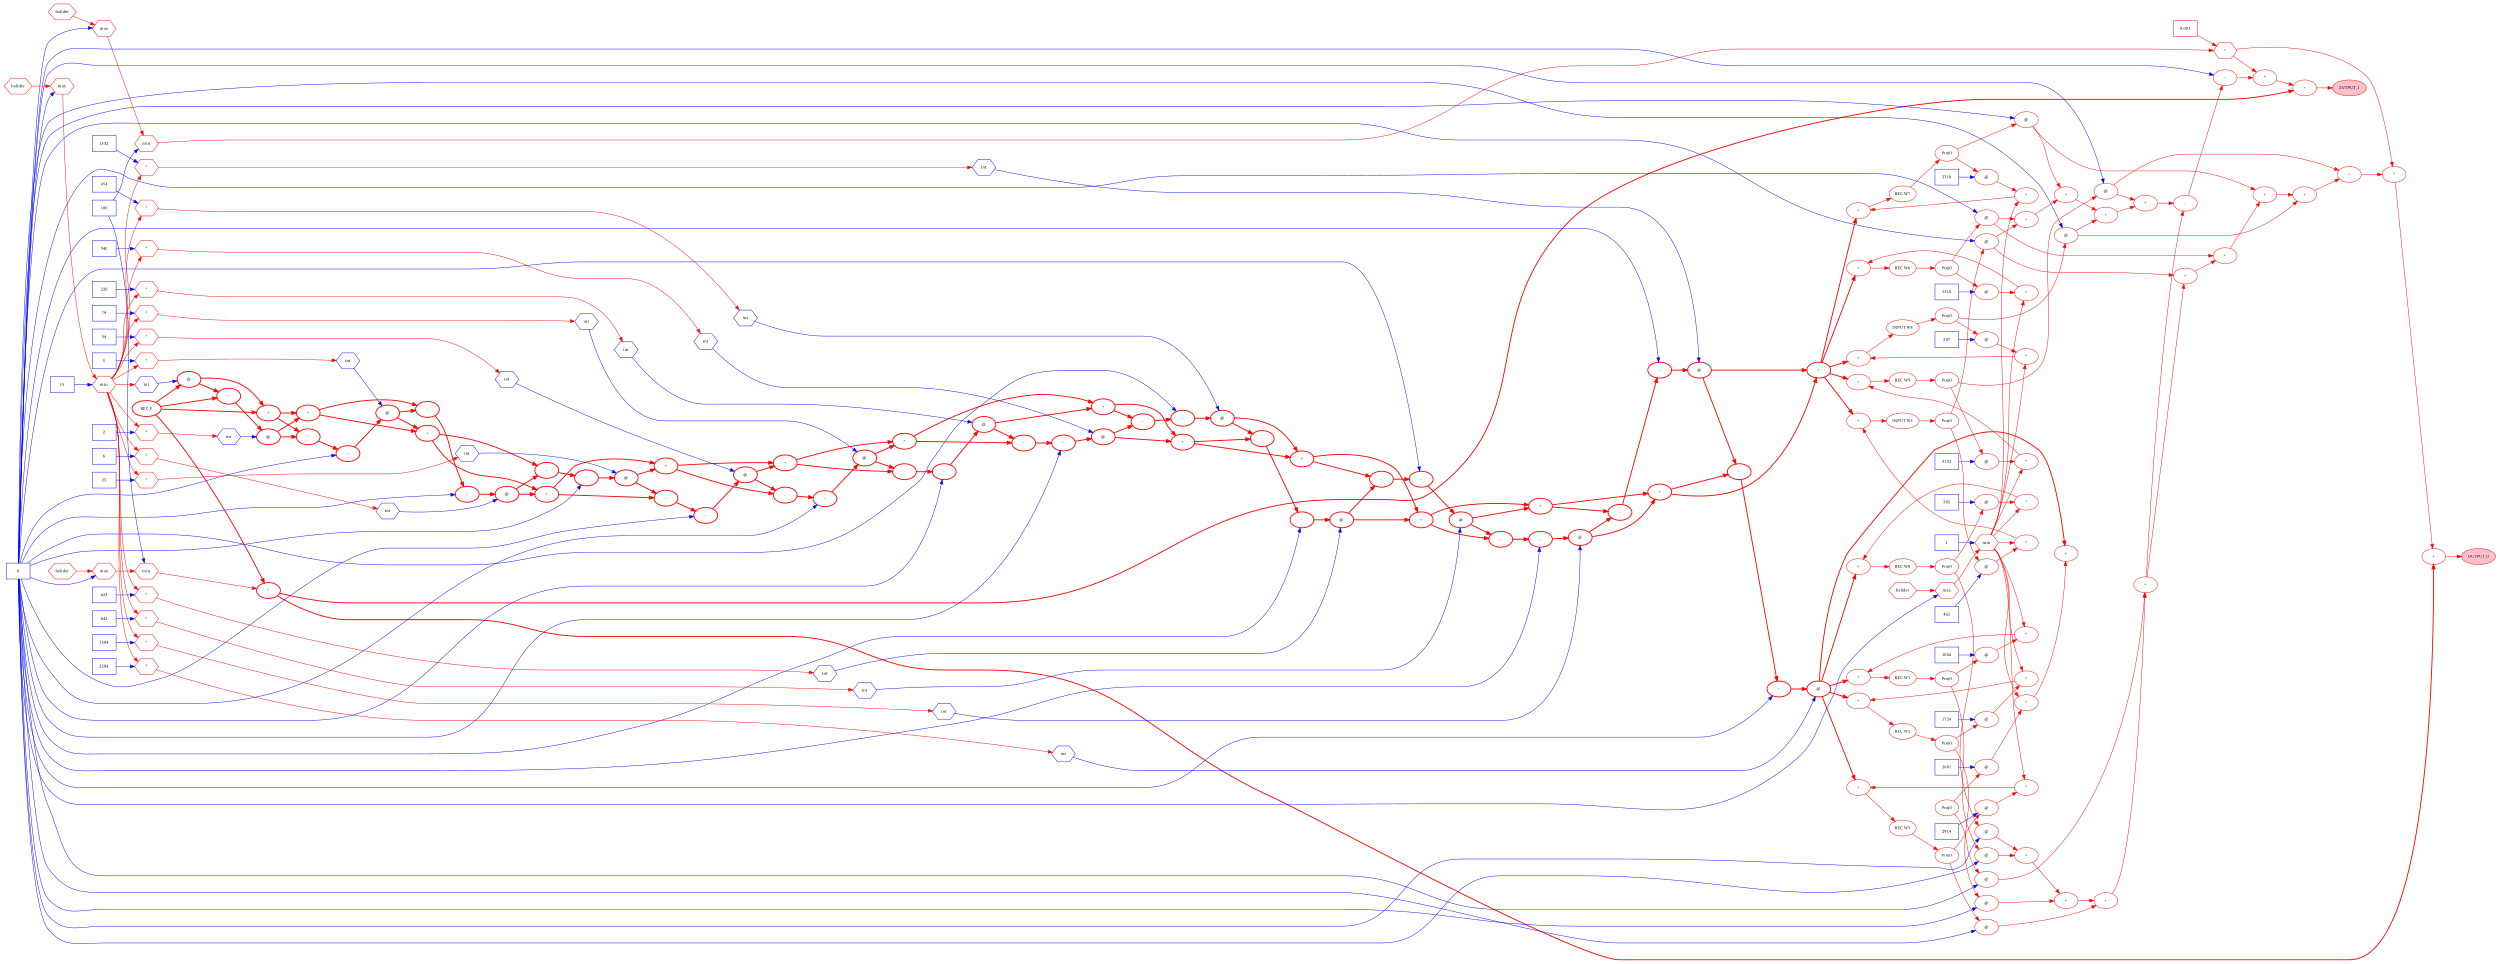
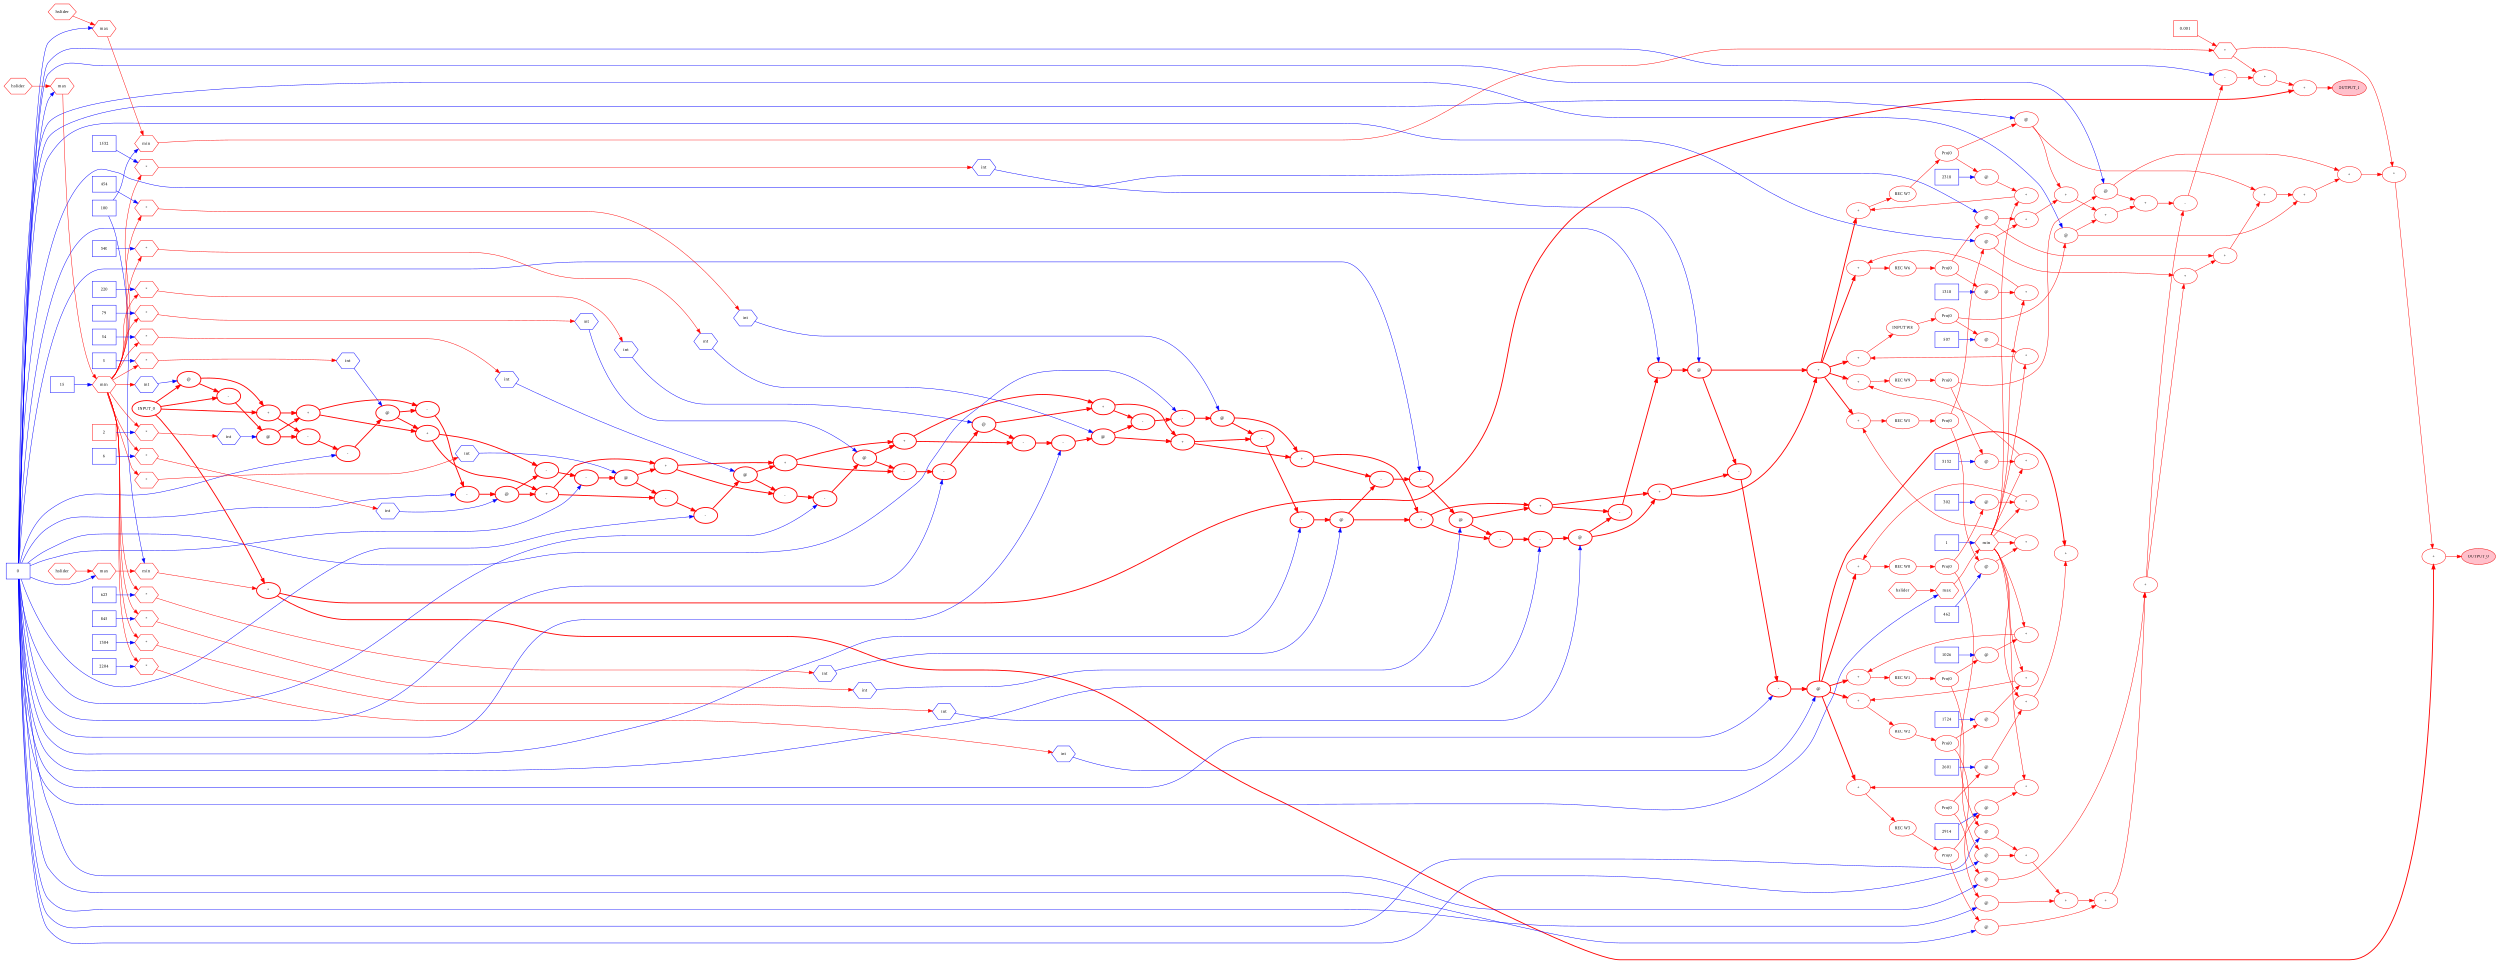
  strict digraph {
    fontname="PT Serif"
    rankdir=LR
    node [color=red fontname="PT Serif" fontsize=10 shape=ellipse]
    edge [color=red fontname="PT Serif"]
    n1 [label="+"]
    OUTPUT_0 [color=red2 fillcolor=pink style=filled shape=""]
    n3 [label="*" style=bold]
    n4 [label="+"]
    OUTPUT_1 [color=red2 fillcolor=pink style=filled shape=""]
    n6 [label=min shape=hexagon]
    n7 [color=blue label=100 shape=box]
    n8 [label=min shape=hexagon]
    n9 [label="*" shape=hexagon]
    n10 [label=max shape=hexagon]
    n11 [color=blue label=0 shape=box]
    n12 [label=max shape=hexagon]
    n13 [label="@"]
    n14 [label=max shape=hexagon]
    n15 [label="-" style=bold]
    n16 [label="-" style=bold]
    n17 [label="-" style=bold]
    n18 [label="-" style=bold]
    n19 [label="-" style=bold]
    n20 [label="-" style=bold]
    n21 [label="-" style=bold]
    n22 [label="-" style=bold]
    n23 [label="-" style=bold]
    n24 [label="-" style=bold]
    n25 [label="-" style=bold]
    n26 [label="-" style=bold]
    n27 [label=max shape=hexagon]
    n28 [label="@"]
    n29 [label="@"]
    n30 [label="@"]
    n31 [label="@"]
    n32 [label="-" style=bold]
    n33 [label="@"]
    n34 [label="@"]
    n35 [label="@"]
    n36 [label="@"]
    n37 [label="@"]
    n38 [label="-"]
    n39 [label="+"]
    n40 [label="+"]
    n41 [label=min shape=hexagon]
    n42 [label="@" style=bold]
    n43 [label="@" style=bold]
    n44 [label="@" style=bold]
    n45 [label="@" style=bold]
    n46 [label="@" style=bold]
    n47 [label="@" style=bold]
    n48 [label="@" style=bold]
    n49 [label="@" style=bold]
    n50 [label="@" style=bold]
    n51 [label="@" style=bold]
    n52 [label="@" style=bold]
    n53 [label="@" style=bold]
    n54 [label=min shape=hexagon]
    n55 [label="+"]
    n56 [label="+"]
    n57 [label="+"]
    n58 [label="+"]
    n59 [label="+"]
    n60 [label="+"]
    n61 [label="+"]
    n62 [label="@" style=bold]
    n63 [label="+"]
    n64 [label="+"]
    n65 [label="+"]
    n66 [label="+"]
    n67 [label="*"]
    n68 [label=hslider shape=hexagon]
-   n69 [label=REC_0 style=bold]
+   n69 [label=INPUT_0 style=bold]
    n70 [label="+" style=bold]
    n71 [label="@" style=bold]
    n72 [label="-" style=bold]
    n73 [label="+" style=bold]
    n74 [label="-" style=bold]
    n75 [label="@" style=bold]
    n76 [label="*"]
    n77 [label=0.001 shape=box]
    n78 [label=hslider shape=hexagon]
    n79 [label="-"]
    n80 [label=Proj0]
    n81 [label="@"]
    n82 [label="*"]
    n83 [label="REC W9"]
    n84 [label="+"]
    n85 [label="+" style=bold]
    n86 [label="+"]
    n87 [label="+"]
    n88 [label="+"]
    n89 [label="+"]
    n90 [label="INPUT W8"]
    n91 [label="REC W7"]
    n92 [label="REC W6"]
-   n93 [label="INPUT W5"]
+   n93 [label="REC W5"]
    n94 [label="+" style=bold]
    n95 [label="-" style=bold]
    n96 [label="+" style=bold]
    n97 [label="-" style=bold]
    n98 [label="+" style=bold]
    n99 [label="-" style=bold]
    n100 [label="+" style=bold]
    n101 [label="-" style=bold]
    n102 [label="+" style=bold]
    n103 [label="-" style=bold]
    n104 [label="+" style=bold]
    n105 [label="-" style=bold]
    n106 [label="+" style=bold]
    n107 [label="-" style=bold]
    n108 [label="+" style=bold]
    n109 [label="-" style=bold]
    n110 [label="+" style=bold]
    n111 [label="-" style=bold]
    n112 [label="+" style=bold]
    n113 [label="-" style=bold]
    n114 [label="+" style=bold]
    n115 [label="-" style=bold]
    n116 [label="-" style=bold]
    n117 [color=blue label=int shape=hexagon]
    n118 [label="*" shape=hexagon]
    n119 [label="*" shape=hexagon]
    n120 [label="*" shape=hexagon]
    n121 [label="*" shape=hexagon]
    n122 [label="*" shape=hexagon]
    n123 [label="*" shape=hexagon]
    n124 [label="*" shape=hexagon]
    n125 [label="*" shape=hexagon]
    n126 [label="*" shape=hexagon]
    n127 [label="*" shape=hexagon]
    n128 [label="*" shape=hexagon]
    n129 [label="*" shape=hexagon]
    n130 [label="*" shape=hexagon]
    n131 [label="*" shape=hexagon]
    n132 [color=blue label=int shape=hexagon]
    n133 [color=blue label=int shape=hexagon]
    n134 [color=blue label=int shape=hexagon]
    n135 [color=blue label=int shape=hexagon]
    n136 [color=blue label=int shape=hexagon]
    n137 [color=blue label=int shape=hexagon]
    n138 [color=blue label=int shape=hexagon]
    n139 [color=blue label=int shape=hexagon]
    n140 [color=blue label=int shape=hexagon]
    n141 [color=blue label=int shape=hexagon]
    n142 [color=blue label=int shape=hexagon]
    n143 [color=blue label=int shape=hexagon]
    n144 [color=blue label=int shape=hexagon]
    n145 [color=blue label=int shape=hexagon]
    n146 [color=blue label=15 shape=box]
    n147 [label=hslider shape=hexagon]
-   n148 [color=blue label=2 shape=box]
+   n148 [label=2 shape=box]
    n149 [color=blue label=5 shape=box]
    n150 [color=blue label=6 shape=box]
-   n151 [color=blue label=23 shape=box]
    n152 [color=blue label=54 shape=box]
    n153 [color=blue label=79 shape=box]
    n154 [color=blue label=220 shape=box]
    n155 [color=blue label=340 shape=box]
    n156 [color=blue label=454 shape=box]
    n157 [color=blue label=623 shape=box]
    n158 [color=blue label=845 shape=box]
    n159 [color=blue label=1304 shape=box]
    n160 [color=blue label=1532 shape=box]
    n161 [label="*"]
    n162 [label="*"]
    n163 [label="*"]
    n164 [label="*"]
    n165 [label="*"]
    n166 [label="*"]
    n167 [label="*"]
    n168 [label="*"]
    n169 [label="*"]
    n170 [label="+"]
    n171 [label="+"]
    n172 [label="+"]
    n173 [label="+"]
    n174 [label="+"]
    n175 [color=blue label=1 shape=box]
    n176 [label=hslider shape=hexagon]
    n177 [color=blue label=3132 shape=box]
    n178 [label=Proj0]
    n179 [label="@"]
    n180 [color=blue label=507 shape=box]
    n181 [label=Proj0]
    n182 [label="@"]
    n183 [color=blue label=2318 shape=box]
    n184 [label=Proj0]
    n185 [label="@"]
    n186 [color=blue label=1318 shape=box]
    n187 [label=Proj0]
    n188 [label="@"]
    n189 [label="REC W0"]
    n190 [label="REC W1"]
    n191 [label="REC W2"]
    n192 [label="REC W3"]
    n193 [color=blue label=2204 shape=box]
    n194 [color=blue label=302 shape=box]
    n195 [label=Proj0]
    n196 [label="@"]
    n197 [color=blue label=1026 shape=box]
    n198 [label=Proj0]
    n199 [label="@"]
    n200 [color=blue label=1724 shape=box]
    n201 [label=Proj0]
    n202 [label="@"]
    n203 [color=blue label=2914 shape=box]
    n204 [label=Proj0]
    n205 [label="@"]
    n206 [color=blue label=2601 shape=box]
    n207 [label=Proj0]
    n208 [label="@"]
    n209 [color=blue label=462 shape=box]
    n1 -> OUTPUT_0
    n3 -> n1 [style=bold]
    n3 -> n4 [style=bold]
    n4 -> OUTPUT_1
    n6 -> n3
    n7 -> n6 [color=blue]
    n7 -> n8 [color=blue]
    n8 -> n9
    n9 -> n67
    n9 -> n76
    n10 -> n6
    n11 -> n10 [color=blue]
    n11 -> n12 [color=blue]
    n11 -> n13 [color=blue]
    n11 -> n14 [color=blue]
    n11 -> n15 [color=blue]
    n11 -> n16 [color=blue]
    n11 -> n17 [color=blue]
    n11 -> n18 [color=blue]
    n11 -> n19 [color=blue]
    n11 -> n20 [color=blue]
    n11 -> n21 [color=blue]
    n11 -> n22 [color=blue]
    n11 -> n23 [color=blue]
    n11 -> n24 [color=blue]
    n11 -> n25 [color=blue]
    n11 -> n26 [color=blue]
    n11 -> n27 [color=blue]
    n11 -> n28 [color=blue]
    n11 -> n29 [color=blue]
    n11 -> n30 [color=blue]
    n11 -> n31 [color=blue]
    n11 -> n32 [color=blue]
    n11 -> n33 [color=blue]
    n11 -> n34 [color=blue]
    n11 -> n35 [color=blue]
    n11 -> n36 [color=blue]
    n11 -> n37 [color=blue]
    n11 -> n38 [color=blue]
    n12 -> n8
    n13 -> n39
    n13 -> n40
    n14 -> n41
    n15 -> n42 [style=bold]
    n16 -> n43 [style=bold]
    n17 -> n44 [style=bold]
    n18 -> n45 [style=bold]
    n19 -> n46 [style=bold]
    n20 -> n47 [style=bold]
    n21 -> n48 [style=bold]
    n22 -> n49 [style=bold]
    n23 -> n50 [style=bold]
    n24 -> n51 [style=bold]
    n25 -> n52 [style=bold]
    n26 -> n53 [style=bold]
    n27 -> n54
    n28 -> n55
    n28 -> n56
    n29 -> n57
    n29 -> n58
    n30 -> n59
    n30 -> n60
    n31 -> n61
    n32 -> n62 [style=bold]
    n33 -> n61
    n34 -> n63
    n35 -> n64
    n36 -> n65
    n37 -> n60
    n37 -> n66
    n38 -> n67
    n39 -> n76
    n40 -> n79
    n41 -> n117
    n41 -> n118
    n41 -> n119
    n41 -> n120
    n41 -> n121
    n41 -> n122
    n41 -> n123
    n41 -> n124
    n41 -> n125
    n41 -> n126
    n41 -> n127
    n41 -> n128
    n41 -> n129
    n41 -> n130
    n41 -> n131
    n42 -> n114 [style=bold]
    n42 -> n116 [style=bold]
    n43 -> n112 [style=bold]
    n43 -> n115 [style=bold]
    n44 -> n110 [style=bold]
    n44 -> n113 [style=bold]
    n45 -> n108 [style=bold]
    n45 -> n111 [style=bold]
    n46 -> n106 [style=bold]
    n46 -> n109 [style=bold]
    n47 -> n104 [style=bold]
    n47 -> n107 [style=bold]
    n48 -> n102 [style=bold]
    n48 -> n105 [style=bold]
    n49 -> n100 [style=bold]
    n49 -> n103 [style=bold]
    n50 -> n98 [style=bold]
    n50 -> n101 [style=bold]
    n51 -> n96 [style=bold]
    n51 -> n99 [style=bold]
    n52 -> n94 [style=bold]
    n52 -> n97 [style=bold]
    n53 -> n85 [style=bold]
    n53 -> n95 [style=bold]
    n54 -> n82
    n54 -> n161
    n54 -> n162
    n54 -> n163
    n54 -> n164
    n54 -> n165
    n54 -> n166
    n54 -> n167
    n54 -> n168
    n54 -> n169
    n55 -> n39
    n56 -> n40
    n57 -> n55
    n58 -> n56
    n59 -> n57
    n60 -> n58
    n61 -> n63
    n62 -> n170 [style=bold]
    n62 -> n171 [style=bold]
    n62 -> n172 [style=bold]
    n62 -> n173 [style=bold]
    n62 -> n174 [style=bold]
    n63 -> n64
    n64 -> n65
    n65 -> n66
    n65 -> n79
    n66 -> n59
    n67 -> n4
    n68 -> n10
    n69 -> n3 [style=bold]
    n69 -> n70 [style=bold]
    n69 -> n71 [style=bold]
    n69 -> n72 [style=bold]
    n70 -> n73 [style=bold]
    n70 -> n74 [style=bold]
    n71 -> n70 [style=bold]
    n71 -> n72 [style=bold]
    n72 -> n75 [style=bold]
    n73 -> n114 [style=bold]
    n73 -> n116 [style=bold]
    n74 -> n15 [style=bold]
    n75 -> n73 [style=bold]
    n75 -> n74 [style=bold]
    n76 -> n1
    n77 -> n9
    n78 -> n12
    n79 -> n38
    n80 -> n13
    n80 -> n81
    n81 -> n82
    n82 -> n84
    n83 -> n80
    n84 -> n83
    n85 -> n84 [style=bold]
    n85 -> n86 [style=bold]
    n85 -> n87 [style=bold]
    n85 -> n88 [style=bold]
    n85 -> n89 [style=bold]
    n86 -> n90
    n87 -> n91
    n88 -> n92
    n89 -> n93
    n90 -> n178
    n91 -> n181
    n92 -> n184
    n93 -> n207
    n94 -> n85 [style=bold]
    n94 -> n95 [style=bold]
    n95 -> n32 [style=bold]
    n96 -> n94 [style=bold]
    n96 -> n97 [style=bold]
    n97 -> n26 [style=bold]
    n98 -> n96 [style=bold]
    n98 -> n99 [style=bold]
    n99 -> n25 [style=bold]
    n100 -> n98 [style=bold]
    n100 -> n101 [style=bold]
    n101 -> n24 [style=bold]
    n102 -> n100 [style=bold]
    n102 -> n103 [style=bold]
    n103 -> n23 [style=bold]
    n104 -> n102 [style=bold]
    n104 -> n105 [style=bold]
    n105 -> n22 [style=bold]
    n106 -> n104 [style=bold]
    n106 -> n107 [style=bold]
    n107 -> n21 [style=bold]
    n108 -> n106 [style=bold]
    n108 -> n109 [style=bold]
    n109 -> n20 [style=bold]
    n110 -> n108 [style=bold]
    n110 -> n111 [style=bold]
    n111 -> n19 [style=bold]
    n112 -> n110 [style=bold]
    n112 -> n113 [style=bold]
    n113 -> n18 [style=bold]
    n114 -> n112 [style=bold]
    n114 -> n115 [style=bold]
    n115 -> n17 [style=bold]
    n116 -> n16 [style=bold]
    n117 -> n71 [color=blue]
    n118 -> n132
    n119 -> n133
    n120 -> n134
    n121 -> n135
    n122 -> n136
    n123 -> n137
    n124 -> n138
    n125 -> n139
    n126 -> n140
    n127 -> n141
    n128 -> n142
    n129 -> n143
    n130 -> n144
    n131 -> n145
    n132 -> n75 [color=blue]
    n133 -> n42 [color=blue]
    n134 -> n43 [color=blue]
    n135 -> n44 [color=blue]
    n136 -> n45 [color=blue]
    n137 -> n46 [color=blue]
    n138 -> n47 [color=blue]
    n139 -> n48 [color=blue]
    n140 -> n49 [color=blue]
    n141 -> n50 [color=blue]
    n142 -> n51 [color=blue]
    n143 -> n52 [color=blue]
    n144 -> n53 [color=blue]
    n145 -> n62 [color=blue]
    n146 -> n41 [color=blue]
    n147 -> n14
    n148 -> n118 [color=blue]
    n149 -> n119 [color=blue]
    n150 -> n120 [color=blue]
-   n151 -> n121 [color=blue]
    n152 -> n122 [color=blue]
    n153 -> n123 [color=blue]
    n154 -> n124 [color=blue]
    n155 -> n125 [color=blue]
    n156 -> n126 [color=blue]
    n157 -> n127 [color=blue]
    n158 -> n128 [color=blue]
    n159 -> n129 [color=blue]
    n160 -> n130 [color=blue]
    n161 -> n86
    n162 -> n87
    n163 -> n88
    n164 -> n170
    n165 -> n171
    n166 -> n172
    n167 -> n173
    n168 -> n174
    n169 -> n89
    n170 -> n189
    n171 -> n190
    n172 -> n191
    n173 -> n192
    n175 -> n54 [color=blue]
    n176 -> n27
    n177 -> n81 [color=blue]
    n178 -> n28
    n178 -> n179
    n179 -> n161
    n180 -> n179 [color=blue]
    n181 -> n29
    n181 -> n182
    n182 -> n162
    n183 -> n182 [color=blue]
    n184 -> n30
    n184 -> n185
    n185 -> n163
    n186 -> n185 [color=blue]
    n187 -> n31
    n187 -> n188
    n188 -> n164
    n189 -> n187
    n190 -> n195
    n191 -> n198
    n192 -> n201
    n193 -> n131 [color=blue]
    n194 -> n188 [color=blue]
    n195 -> n33
    n195 -> n196
    n196 -> n165
    n197 -> n196 [color=blue]
    n198 -> n34
    n198 -> n199
    n199 -> n166
    n200 -> n199 [color=blue]
    n201 -> n35
    n201 -> n202
    n202 -> n167
    n203 -> n202 [color=blue]
    n204 -> n36
    n204 -> n205
    n205 -> n168
    n206 -> n205 [color=blue]
    n207 -> n37
    n207 -> n208
    n208 -> n169
    n209 -> n208 [color=blue]
  }
